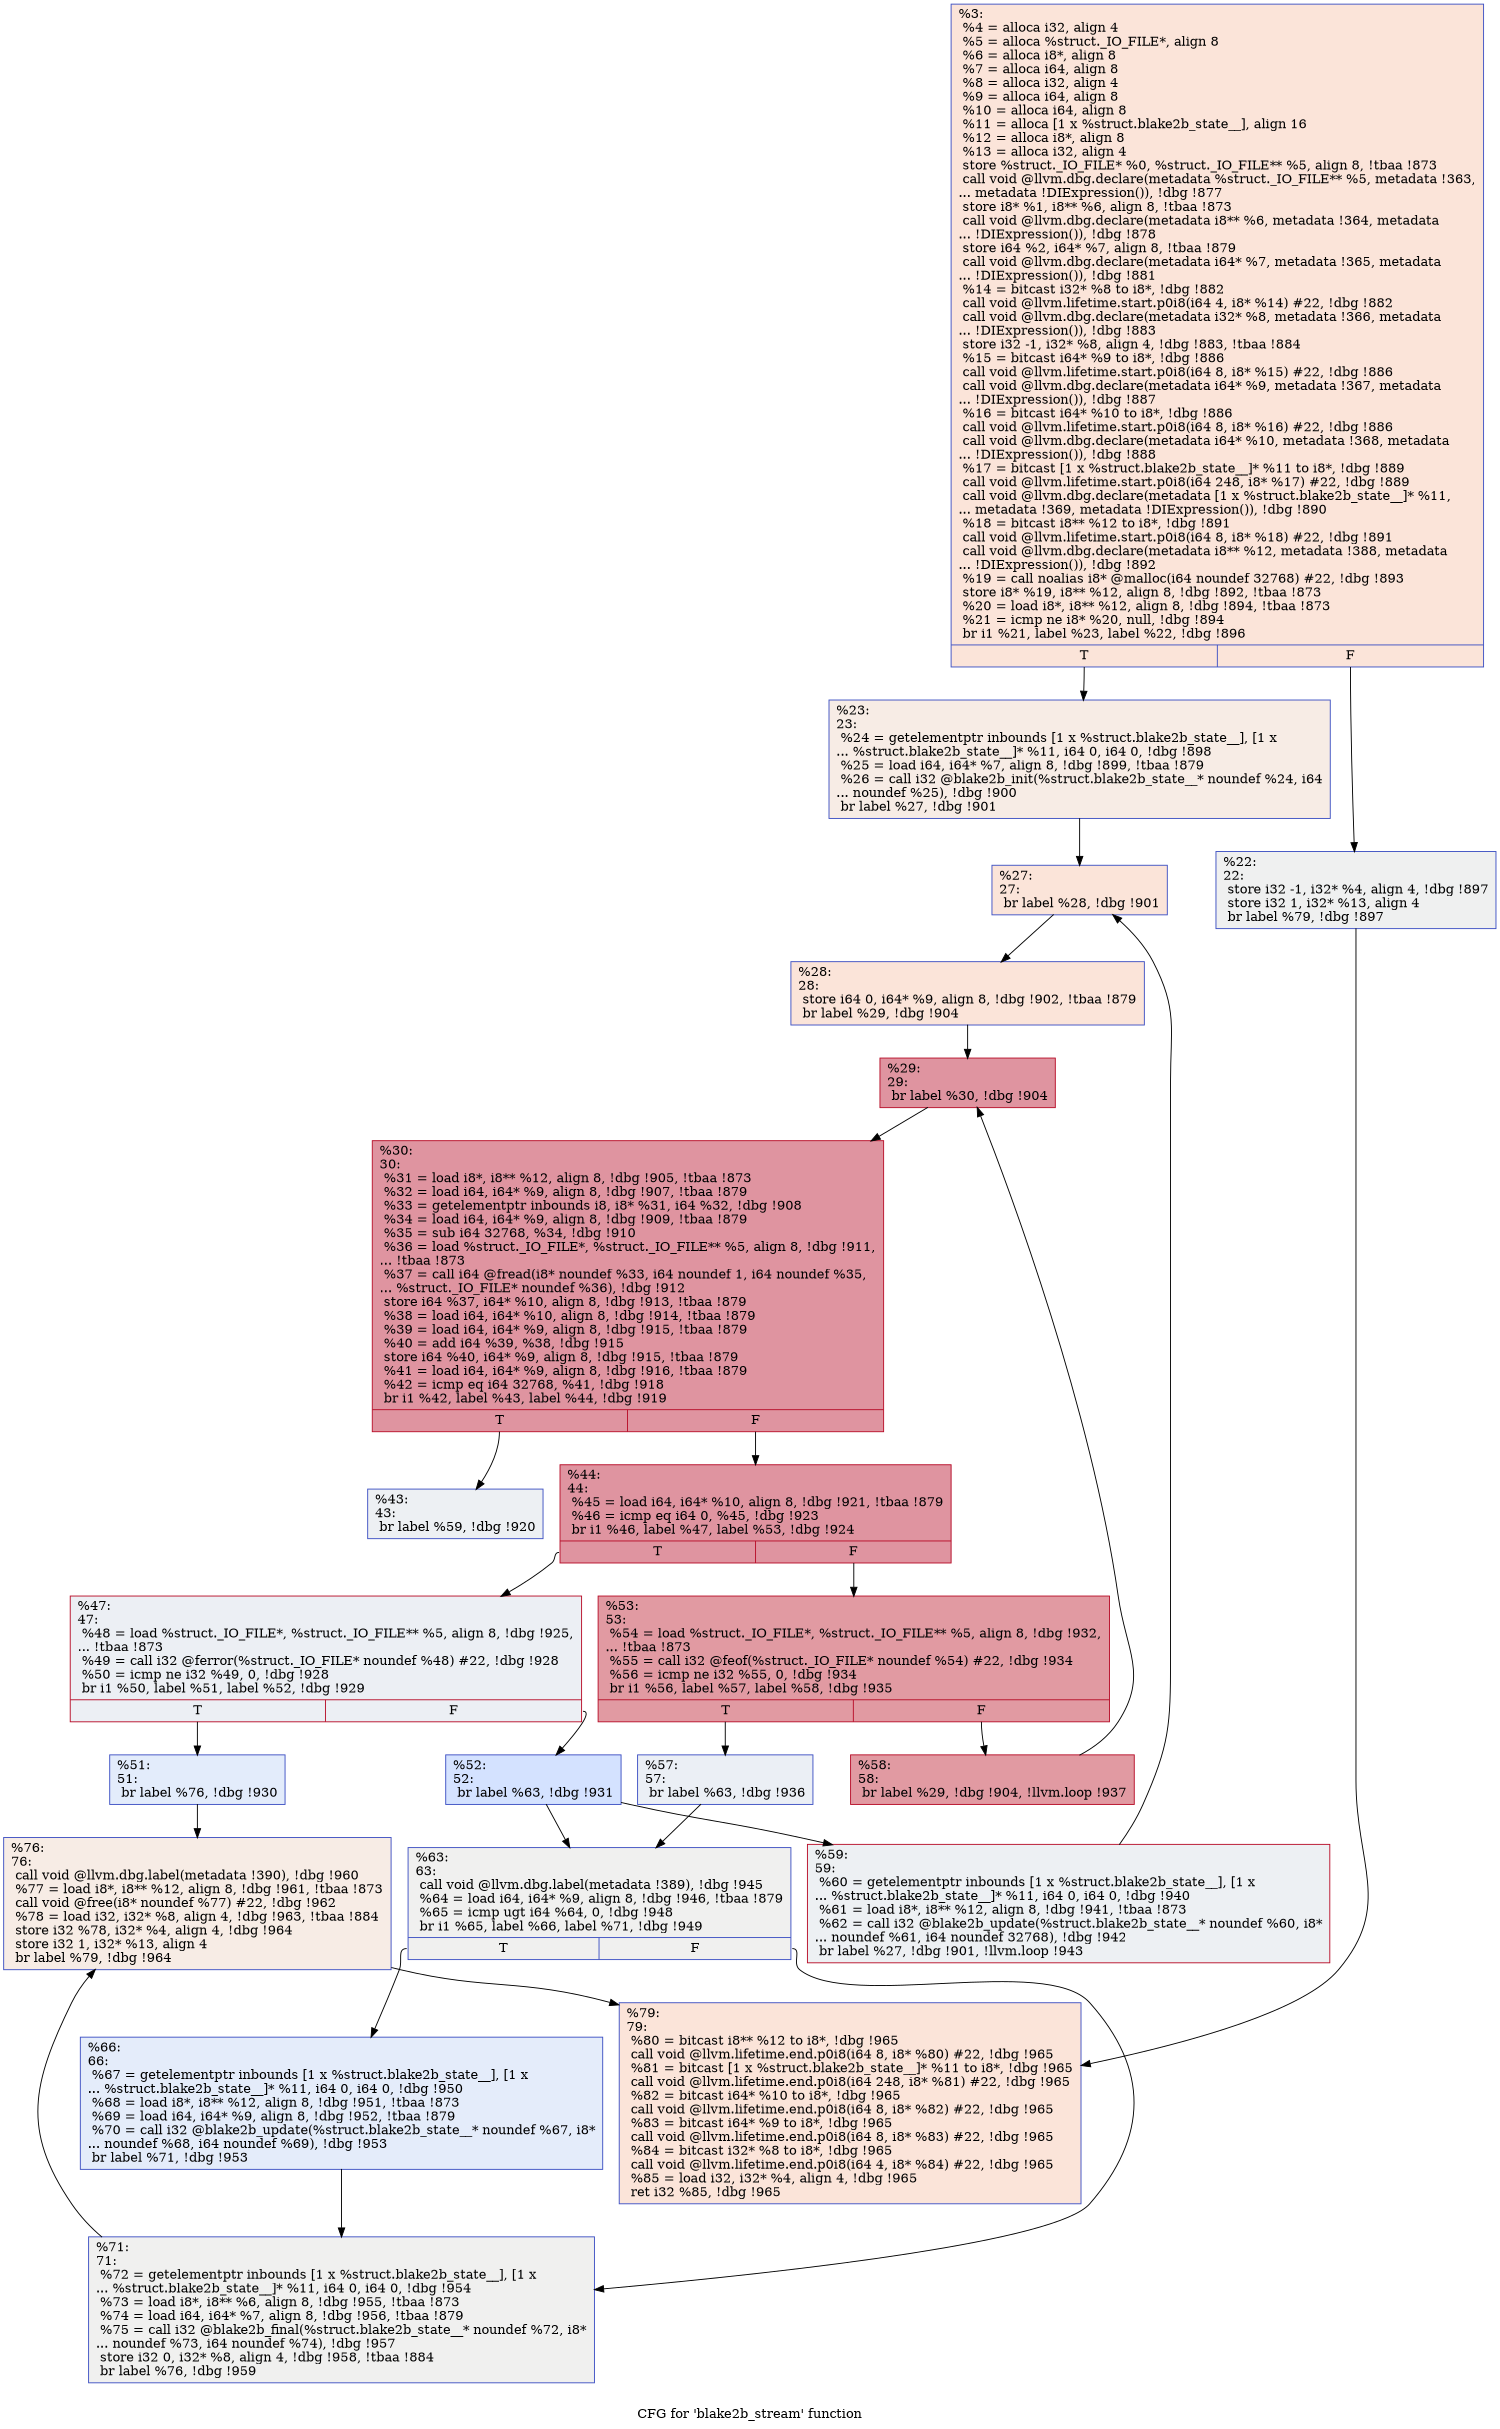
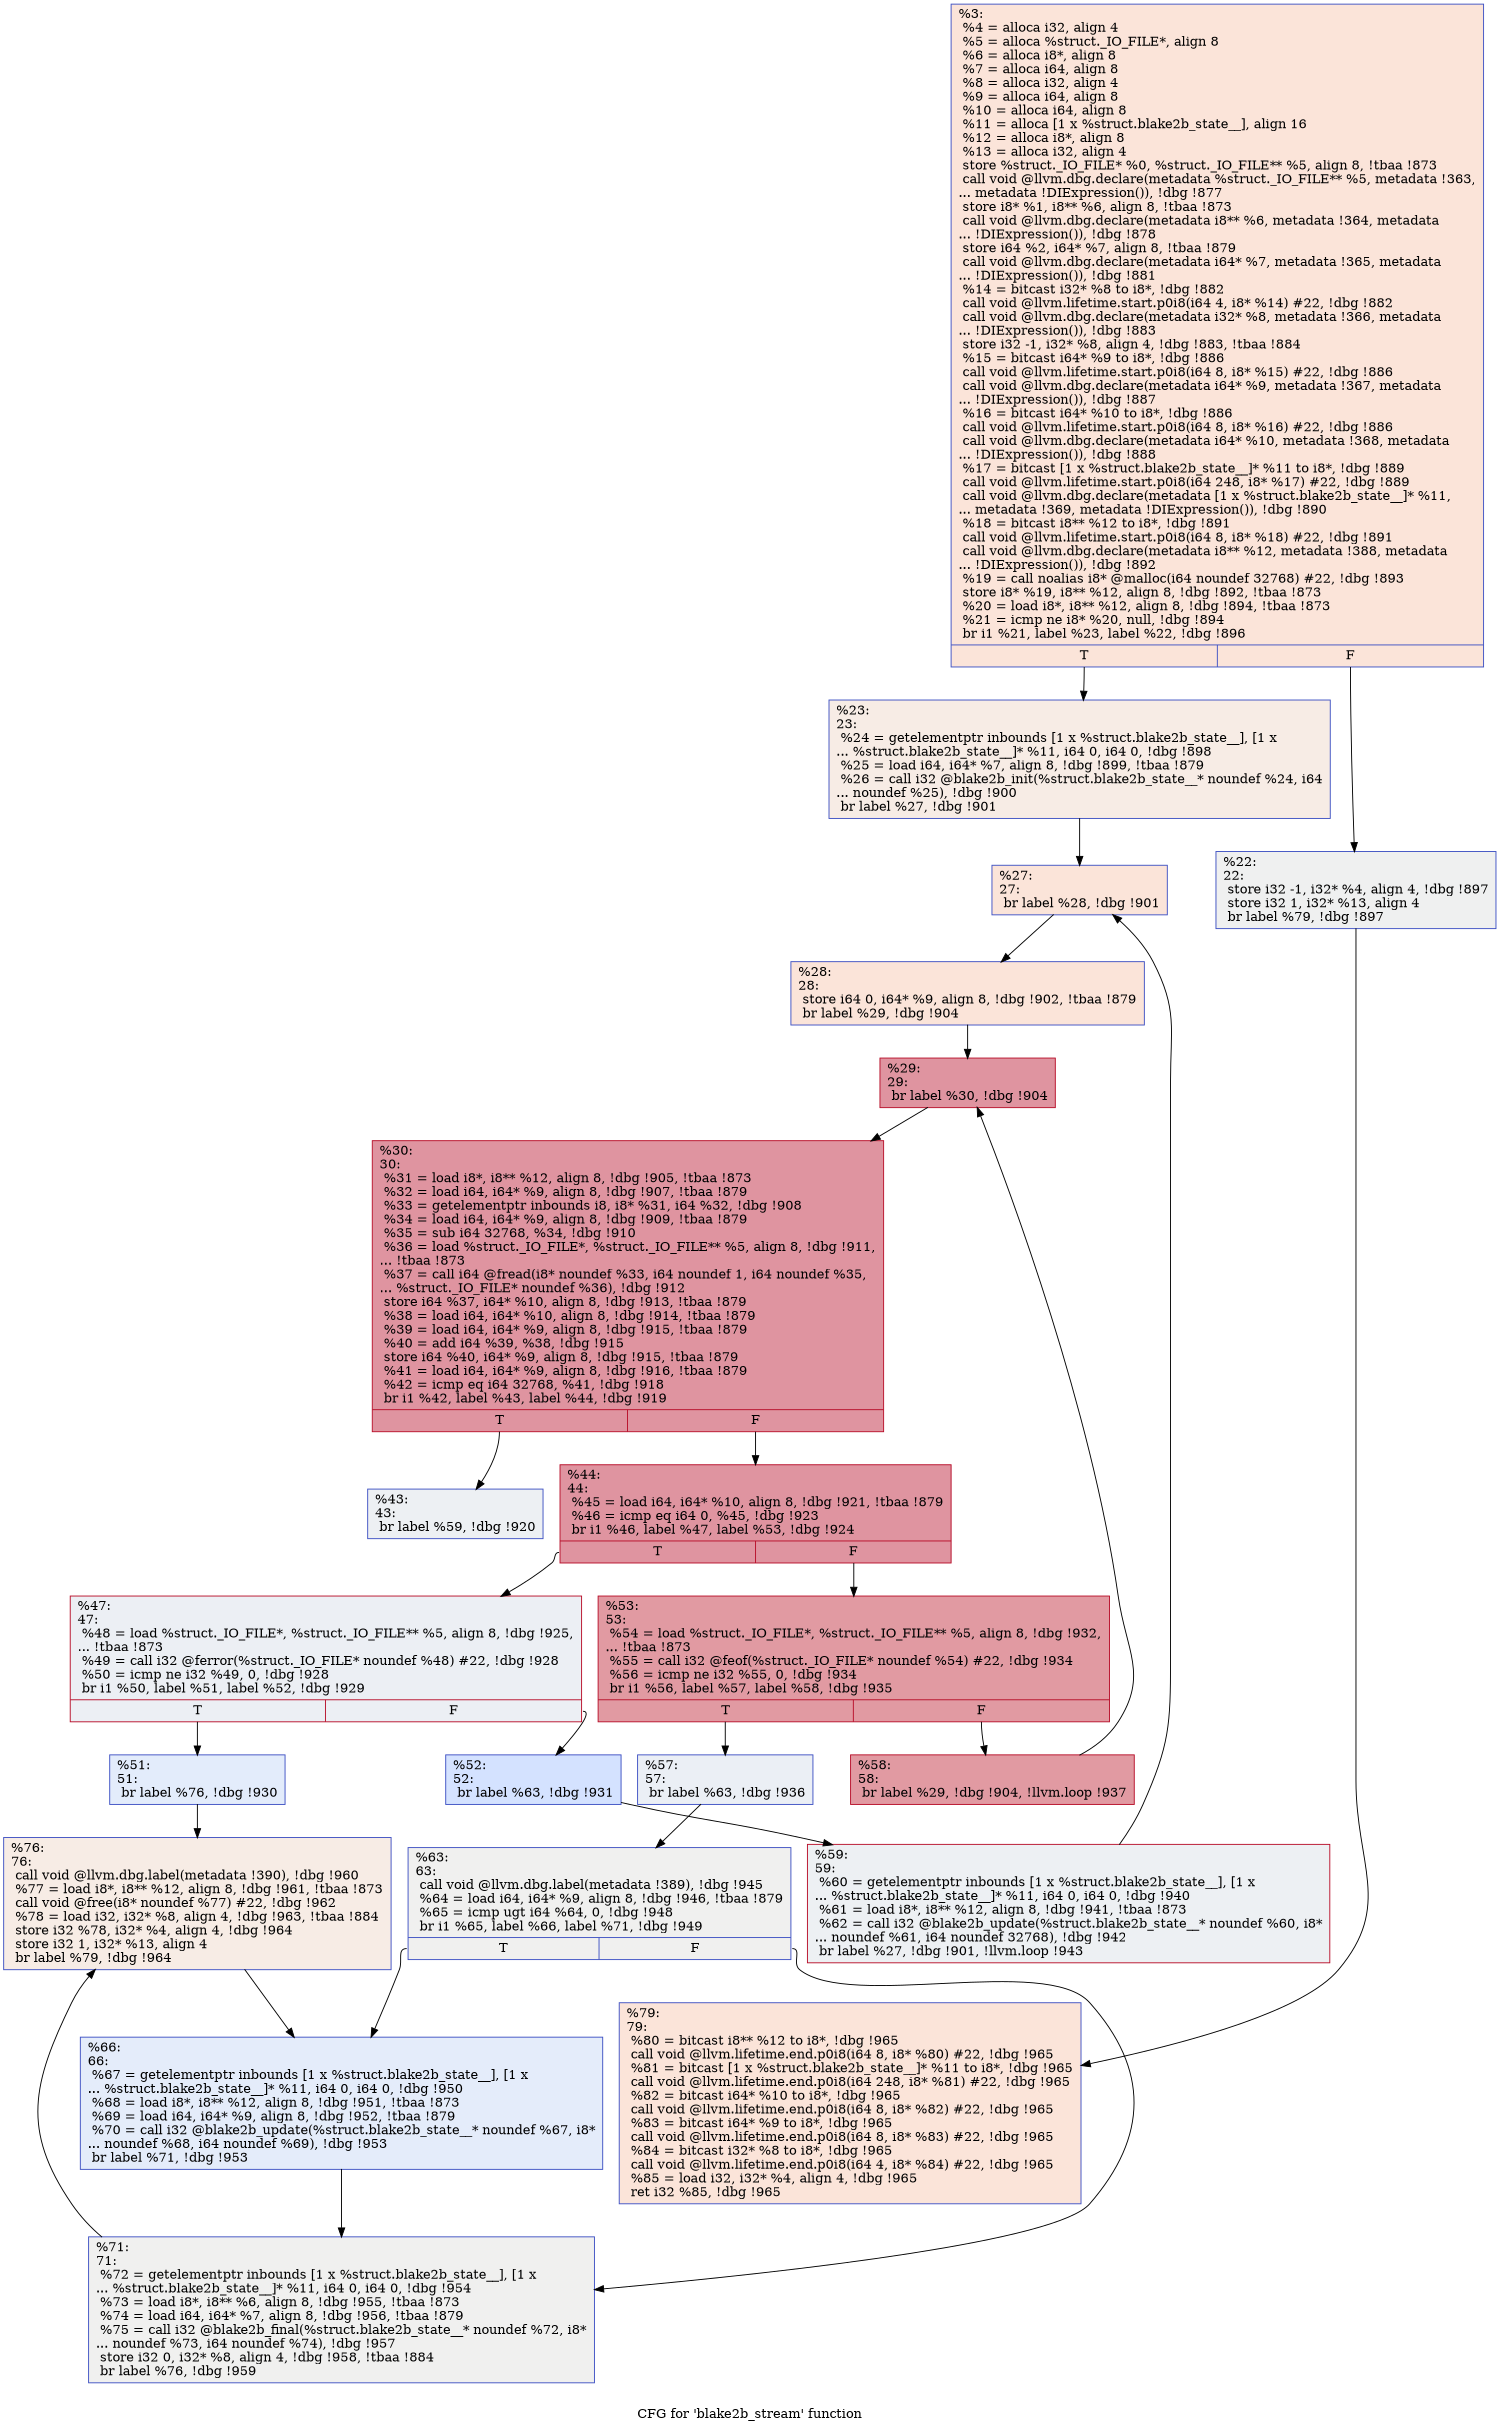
  digraph {
    label="CFG for 'blake2b_stream' function"
    node [color="#3d50c3ff" fillcolor="#f5c1a970" shape=record style=filled]
    n1 [label="{%3:\l  %4 = alloca i32, align 4\l  %5 = alloca %struct._IO_FILE*, align 8\l  %6 = alloca i8*, align 8\l  %7 = alloca i64, align 8\l  %8 = alloca i32, align 4\l  %9 = alloca i64, align 8\l  %10 = alloca i64, align 8\l  %11 = alloca [1 x %struct.blake2b_state__], align 16\l  %12 = alloca i8*, align 8\l  %13 = alloca i32, align 4\l  store %struct._IO_FILE* %0, %struct._IO_FILE** %5, align 8, !tbaa !873\l  call void @llvm.dbg.declare(metadata %struct._IO_FILE** %5, metadata !363,\l... metadata !DIExpression()), !dbg !877\l  store i8* %1, i8** %6, align 8, !tbaa !873\l  call void @llvm.dbg.declare(metadata i8** %6, metadata !364, metadata\l... !DIExpression()), !dbg !878\l  store i64 %2, i64* %7, align 8, !tbaa !879\l  call void @llvm.dbg.declare(metadata i64* %7, metadata !365, metadata\l... !DIExpression()), !dbg !881\l  %14 = bitcast i32* %8 to i8*, !dbg !882\l  call void @llvm.lifetime.start.p0i8(i64 4, i8* %14) #22, !dbg !882\l  call void @llvm.dbg.declare(metadata i32* %8, metadata !366, metadata\l... !DIExpression()), !dbg !883\l  store i32 -1, i32* %8, align 4, !dbg !883, !tbaa !884\l  %15 = bitcast i64* %9 to i8*, !dbg !886\l  call void @llvm.lifetime.start.p0i8(i64 8, i8* %15) #22, !dbg !886\l  call void @llvm.dbg.declare(metadata i64* %9, metadata !367, metadata\l... !DIExpression()), !dbg !887\l  %16 = bitcast i64* %10 to i8*, !dbg !886\l  call void @llvm.lifetime.start.p0i8(i64 8, i8* %16) #22, !dbg !886\l  call void @llvm.dbg.declare(metadata i64* %10, metadata !368, metadata\l... !DIExpression()), !dbg !888\l  %17 = bitcast [1 x %struct.blake2b_state__]* %11 to i8*, !dbg !889\l  call void @llvm.lifetime.start.p0i8(i64 248, i8* %17) #22, !dbg !889\l  call void @llvm.dbg.declare(metadata [1 x %struct.blake2b_state__]* %11,\l... metadata !369, metadata !DIExpression()), !dbg !890\l  %18 = bitcast i8** %12 to i8*, !dbg !891\l  call void @llvm.lifetime.start.p0i8(i64 8, i8* %18) #22, !dbg !891\l  call void @llvm.dbg.declare(metadata i8** %12, metadata !388, metadata\l... !DIExpression()), !dbg !892\l  %19 = call noalias i8* @malloc(i64 noundef 32768) #22, !dbg !893\l  store i8* %19, i8** %12, align 8, !dbg !892, !tbaa !873\l  %20 = load i8*, i8** %12, align 8, !dbg !894, !tbaa !873\l  %21 = icmp ne i8* %20, null, !dbg !894\l  br i1 %21, label %23, label %22, !dbg !896\l|{<s0>T|<s1>F}}"]
    n2 [fillcolor="#ecd3c570" label="{%23:\l23:                                               \l  %24 = getelementptr inbounds [1 x %struct.blake2b_state__], [1 x\l... %struct.blake2b_state__]* %11, i64 0, i64 0, !dbg !898\l  %25 = load i64, i64* %7, align 8, !dbg !899, !tbaa !879\l  %26 = call i32 @blake2b_init(%struct.blake2b_state__* noundef %24, i64\l... noundef %25), !dbg !900\l  br label %27, !dbg !901\l}"]
    n3 [fillcolor="#dbdcde70" label="{%22:\l22:                                               \l  store i32 -1, i32* %4, align 4, !dbg !897\l  store i32 1, i32* %13, align 4\l  br label %79, !dbg !897\l}"]
    n4 [label="{%27:\l27:                                               \l  br label %28, !dbg !901\l}"]
    n5 [label="{%79:\l79:                                               \l  %80 = bitcast i8** %12 to i8*, !dbg !965\l  call void @llvm.lifetime.end.p0i8(i64 8, i8* %80) #22, !dbg !965\l  %81 = bitcast [1 x %struct.blake2b_state__]* %11 to i8*, !dbg !965\l  call void @llvm.lifetime.end.p0i8(i64 248, i8* %81) #22, !dbg !965\l  %82 = bitcast i64* %10 to i8*, !dbg !965\l  call void @llvm.lifetime.end.p0i8(i64 8, i8* %82) #22, !dbg !965\l  %83 = bitcast i64* %9 to i8*, !dbg !965\l  call void @llvm.lifetime.end.p0i8(i64 8, i8* %83) #22, !dbg !965\l  %84 = bitcast i32* %8 to i8*, !dbg !965\l  call void @llvm.lifetime.end.p0i8(i64 4, i8* %84) #22, !dbg !965\l  %85 = load i32, i32* %4, align 4, !dbg !965\l  ret i32 %85, !dbg !965\l}"]
    n6 [label="{%28:\l28:                                               \l  store i64 0, i64* %9, align 8, !dbg !902, !tbaa !879\l  br label %29, !dbg !904\l}"]
    n7 [color="#b70d28ff" fillcolor="#b70d2870" label="{%29:\l29:                                               \l  br label %30, !dbg !904\l}"]
    n8 [color="#b70d28ff" fillcolor="#b70d2870" label="{%30:\l30:                                               \l  %31 = load i8*, i8** %12, align 8, !dbg !905, !tbaa !873\l  %32 = load i64, i64* %9, align 8, !dbg !907, !tbaa !879\l  %33 = getelementptr inbounds i8, i8* %31, i64 %32, !dbg !908\l  %34 = load i64, i64* %9, align 8, !dbg !909, !tbaa !879\l  %35 = sub i64 32768, %34, !dbg !910\l  %36 = load %struct._IO_FILE*, %struct._IO_FILE** %5, align 8, !dbg !911,\l... !tbaa !873\l  %37 = call i64 @fread(i8* noundef %33, i64 noundef 1, i64 noundef %35,\l... %struct._IO_FILE* noundef %36), !dbg !912\l  store i64 %37, i64* %10, align 8, !dbg !913, !tbaa !879\l  %38 = load i64, i64* %10, align 8, !dbg !914, !tbaa !879\l  %39 = load i64, i64* %9, align 8, !dbg !915, !tbaa !879\l  %40 = add i64 %39, %38, !dbg !915\l  store i64 %40, i64* %9, align 8, !dbg !915, !tbaa !879\l  %41 = load i64, i64* %9, align 8, !dbg !916, !tbaa !879\l  %42 = icmp eq i64 32768, %41, !dbg !918\l  br i1 %42, label %43, label %44, !dbg !919\l|{<s0>T|<s1>F}}"]
    n9 [fillcolor="#d6dce470" label="{%43:\l43:                                               \l  br label %59, !dbg !920\l}"]
    n10 [color="#b70d28ff" fillcolor="#b70d2870" label="{%44:\l44:                                               \l  %45 = load i64, i64* %10, align 8, !dbg !921, !tbaa !879\l  %46 = icmp eq i64 0, %45, !dbg !923\l  br i1 %46, label %47, label %53, !dbg !924\l|{<s0>T|<s1>F}}"]
    n11 [color="#b70d28ff" fillcolor="#d4dbe670" label="{%47:\l47:                                               \l  %48 = load %struct._IO_FILE*, %struct._IO_FILE** %5, align 8, !dbg !925,\l... !tbaa !873\l  %49 = call i32 @ferror(%struct._IO_FILE* noundef %48) #22, !dbg !928\l  %50 = icmp ne i32 %49, 0, !dbg !928\l  br i1 %50, label %51, label %52, !dbg !929\l|{<s0>T|<s1>F}}"]
    n12 [color="#b70d28ff" fillcolor="#bb1b2c70" label="{%53:\l53:                                               \l  %54 = load %struct._IO_FILE*, %struct._IO_FILE** %5, align 8, !dbg !932,\l... !tbaa !873\l  %55 = call i32 @feof(%struct._IO_FILE* noundef %54) #22, !dbg !934\l  %56 = icmp ne i32 %55, 0, !dbg !934\l  br i1 %56, label %57, label %58, !dbg !935\l|{<s0>T|<s1>F}}"]
    n13 [color="#b70d28ff" fillcolor="#d6dce470" label="{%59:\l59:                                               \l  %60 = getelementptr inbounds [1 x %struct.blake2b_state__], [1 x\l... %struct.blake2b_state__]* %11, i64 0, i64 0, !dbg !940\l  %61 = load i8*, i8** %12, align 8, !dbg !941, !tbaa !873\l  %62 = call i32 @blake2b_update(%struct.blake2b_state__* noundef %60, i8*\l... noundef %61, i64 noundef 32768), !dbg !942\l  br label %27, !dbg !901, !llvm.loop !943\l}"]
    n14 [fillcolor="#bfd3f670" label="{%51:\l51:                                               \l  br label %76, !dbg !930\l}"]
    n15 [fillcolor="#9ebeff70" label="{%52:\l52:                                               \l  br label %63, !dbg !931\l}"]
    n16 [fillcolor="#d1dae970" label="{%57:\l57:                                               \l  br label %63, !dbg !936\l}"]
    n17 [color="#b70d28ff" fillcolor="#bb1b2c70" label="{%58:\l58:                                               \l  br label %29, !dbg !904, !llvm.loop !937\l}"]
    n18 [fillcolor="#ecd3c570" label="{%76:\l76:                                               \l  call void @llvm.dbg.label(metadata !390), !dbg !960\l  %77 = load i8*, i8** %12, align 8, !dbg !961, !tbaa !873\l  call void @free(i8* noundef %77) #22, !dbg !962\l  %78 = load i32, i32* %8, align 4, !dbg !963, !tbaa !884\l  store i32 %78, i32* %4, align 4, !dbg !964\l  store i32 1, i32* %13, align 4\l  br label %79, !dbg !964\l}"]
    n19 [fillcolor="#dedcdb70" label="{%63:\l63:                                               \l  call void @llvm.dbg.label(metadata !389), !dbg !945\l  %64 = load i64, i64* %9, align 8, !dbg !946, !tbaa !879\l  %65 = icmp ugt i64 %64, 0, !dbg !948\l  br i1 %65, label %66, label %71, !dbg !949\l|{<s0>T|<s1>F}}"]
    n20 [fillcolor="#c1d4f470" label="{%66:\l66:                                               \l  %67 = getelementptr inbounds [1 x %struct.blake2b_state__], [1 x\l... %struct.blake2b_state__]* %11, i64 0, i64 0, !dbg !950\l  %68 = load i8*, i8** %12, align 8, !dbg !951, !tbaa !873\l  %69 = load i64, i64* %9, align 8, !dbg !952, !tbaa !879\l  %70 = call i32 @blake2b_update(%struct.blake2b_state__* noundef %67, i8*\l... noundef %68, i64 noundef %69), !dbg !953\l  br label %71, !dbg !953\l}"]
    n21 [fillcolor="#dedcdb70" label="{%71:\l71:                                               \l  %72 = getelementptr inbounds [1 x %struct.blake2b_state__], [1 x\l... %struct.blake2b_state__]* %11, i64 0, i64 0, !dbg !954\l  %73 = load i8*, i8** %6, align 8, !dbg !955, !tbaa !873\l  %74 = load i64, i64* %7, align 8, !dbg !956, !tbaa !879\l  %75 = call i32 @blake2b_final(%struct.blake2b_state__* noundef %72, i8*\l... noundef %73, i64 noundef %74), !dbg !957\l  store i32 0, i32* %8, align 4, !dbg !958, !tbaa !884\l  br label %76, !dbg !959\l}"]
    n1 -> n2 [tailport=s0]
    n1 -> n3 [tailport=s1]
    n2 -> n4
    n3 -> n5
    n4 -> n6
    n6 -> n7
    n7 -> n8
    n8 -> n9 [tailport=s0]
    n8 -> n10 [tailport=s1]
    n10 -> n11 [tailport=s0]
    n10 -> n12 [tailport=s1]
    n11 -> n14 [tailport=s0]
    n11 -> n15 [tailport=s1]
    n12 -> n16 [tailport=s0]
    n12 -> n17 [tailport=s1]
    n13 -> n4
    n14 -> n18
    n15 -> n13
-   n15 -> n19
    n16 -> n19
    n17 -> n7
-   n18 -> n5
+   n18 -> n20
    n19 -> n20 [tailport=s0]
    n19 -> n21 [tailport=s1]
    n20 -> n21
    n21 -> n18
  }
